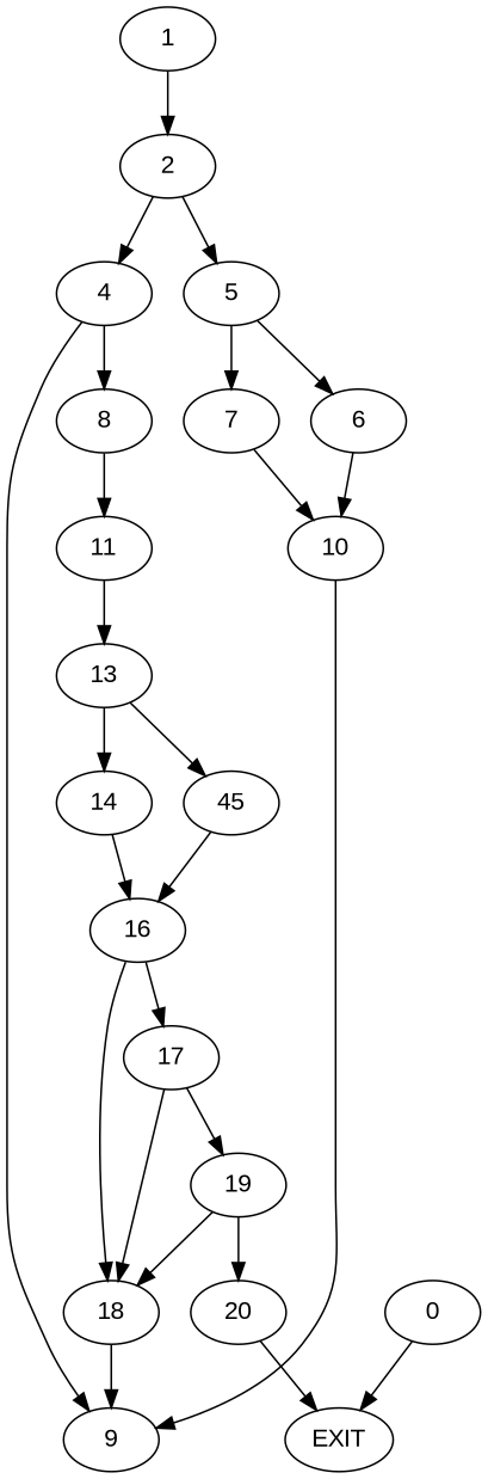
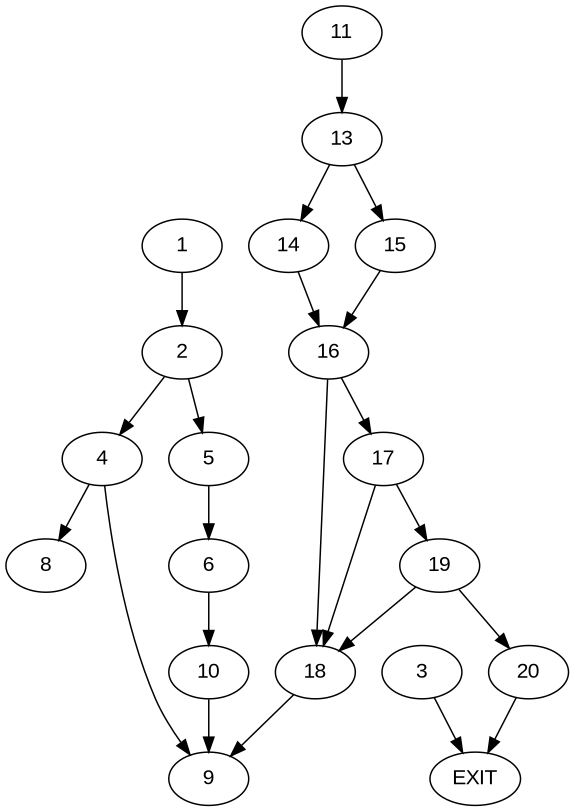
  digraph {
    fontname="Liberation Sans"
    node [fontname="Liberation Sans"]
    edge [fontname="Liberation Sans"]
    1
    2
    n3 [label=EXIT]
    4
    5
-   3 [label=0]
+   3
    8
    9
    6
-   7
    11
    10
    13
    14
-   15 [label=45]
+   15
    16
    17
    18
    19
    20
    1 -> 2
    2 -> 4
    2 -> 5
    4 -> 8
    4 -> 9
    5 -> 6
-   5 -> 7
    3 -> n3
-   8 -> 11
    6 -> 10
-   7 -> 10
    11 -> 13
    10 -> 9
    13 -> 14
    13 -> 15
    14 -> 16
    15 -> 16
    16 -> 17
    16 -> 18
    17 -> 18
    17 -> 19
    18 -> 9
    19 -> 18
    19 -> 20
    20 -> n3
  }
